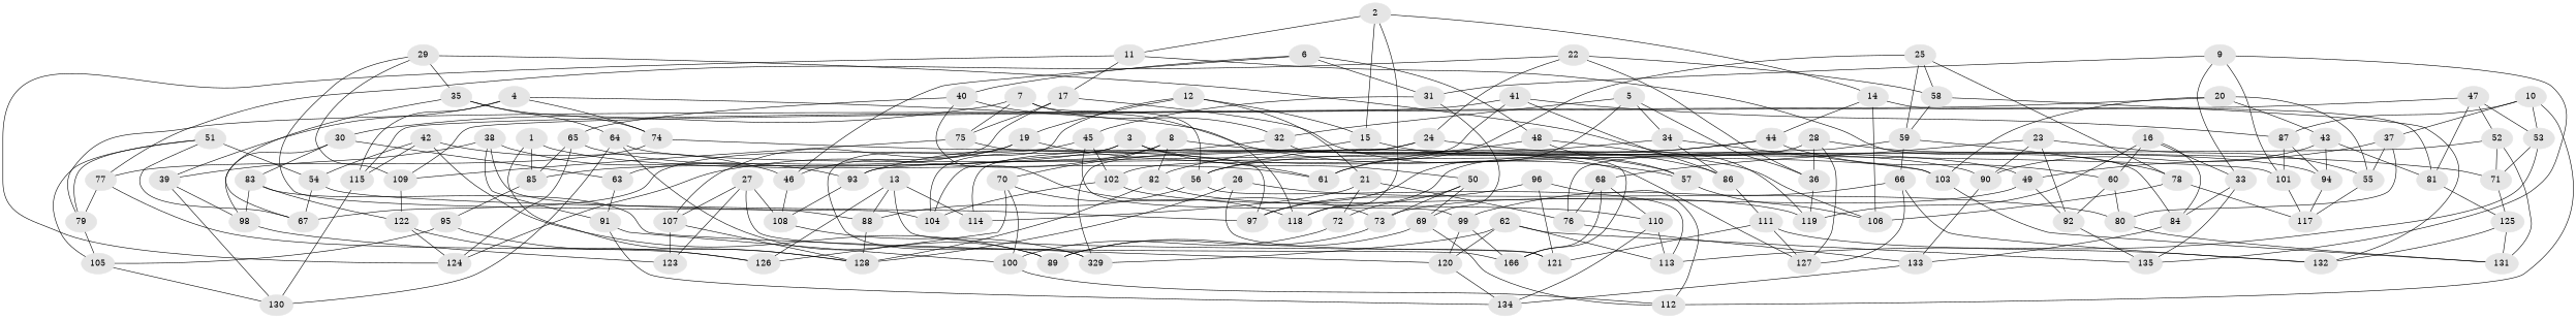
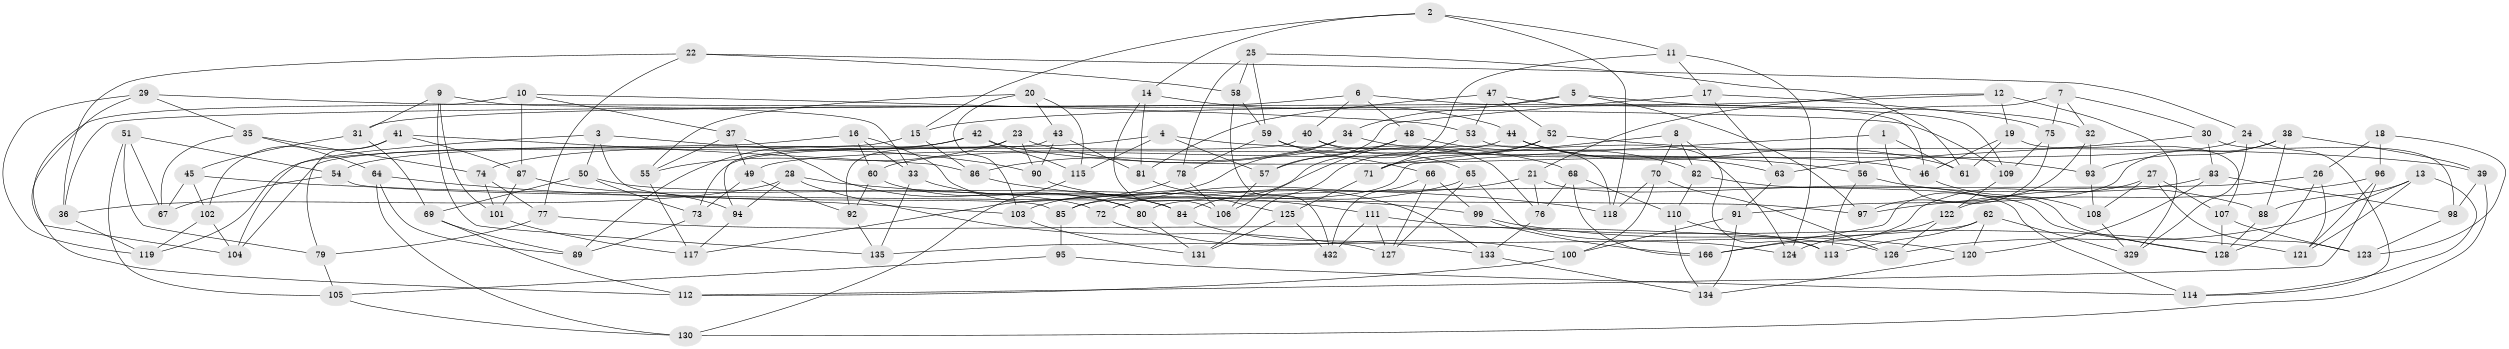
  graph {
    node [color=gray90 style=filled]
    1
    61
    85
    128
    78
    106
    117
    95
    2
    11
    14
    15
    118
    124
    17
    84
    44
    81
    104
    86
    3
    50
    90
    72
    69
    73
    133
    4
    39
    57
    74
    115
    98
    130
    101
    77
    5
    32
    34
    36
    97
    n42 [label=166]
    93
    56
    103
    119
    6
    31
    40
    46
    48
    45
    65
    108
    82
    7
    30
    75
    63
    83
    88
    113
    109
    8
    70
    71
    126
    100
    125
    110
    9
    33
    135
    10
    37
    53
    87
    112
    55
    49
    80
    94
    12
    19
    21
    n86 [label=329]
    107
    114
    76
    13
    121
    60
    111
    16
    92
    91
+   18
    26
    96
    123
    20
    43
    131
    22
    24
    58
    59
-   132
+   132 [label=432]
    79
    23
    68
    25
    66
    105
    27
    28
    127
    29
    35
    64
    67
    122
    120
    102
    99
    89
    38
    134
    41
    42
    54
    47
    52
    51
    62
    1 -- 61
    1 -- 85
    1 -- 128
    85 -- 95
    78 -- 106
    78 -- 117
-   95 -- 128
+   95 -- 114
    95 -- 105
    2 -- 11
    2 -- 14
    2 -- 15
    2 -- 118
    11 -- 124
    11 -- 17
    11 -- 84
    14 -- 106
    14 -- 44
    14 -- 81
    15 -- 104
    15 -- 86
    17 -- 57
    17 -- 75
    17 -- 63
    84 -- 133
    44 -- 61
-   44 -- 56
+   44 -- 63
    44 -- 60
    81 -- 125
    86 -- 111
    3 -- 85
    3 -- 104
    3 -- 50
    3 -- 90
    50 -- 72
    50 -- 69
    50 -- 73
    90 -- 133
    72 -- 100
    69 -- 112
    69 -- 89
    73 -- 89
    133 -- 134
    4 -- 39
    4 -- 57
    4 -- 74
    4 -- 115
    39 -- 98
    39 -- 130
    57 -- 106
    74 -- 101
    74 -- 77
    115 -- 130
    98 -- 123
    101 -- 117
    77 -- 126
    77 -- 79
    5 -- 32
    5 -- 34
    5 -- 36
    5 -- 97
    32 -- n42
    32 -- 93
    34 -- 86
    34 -- 56
    34 -- 103
    36 -- 119
    93 -- 108
    56 -- 88
    56 -- 113
    103 -- 131
    6 -- 31
    6 -- 40
    6 -- 46
    6 -- 48
    31 -- 69
    31 -- 45
    40 -- 118
    40 -- 73
    40 -- 65
    46 -- 108
    48 -- 106
    48 -- 57
    48 -- 82
    45 -- 67
    45 -- 102
    45 -- 99
    65 -- 85
    65 -- 124
    65 -- 127
    108 -- n86
    82 -- 128
    82 -- 110
    7 -- 32
    7 -- 56
    7 -- 30
    7 -- 75
    30 -- 98
    30 -- 63
    30 -- 83
    75 -- 97
    75 -- 109
    63 -- 91
    83 -- 98
    83 -- 122
    83 -- 120
    88 -- 128
    109 -- 122
    8 -- 124
    8 -- 82
    8 -- 70
    8 -- 71
    70 -- 118
    70 -- 126
    70 -- 100
    71 -- 125
    100 -- 112
    125 -- 131
    125 -- 132
    110 -- 113
    110 -- 134
    9 -- 101
    9 -- 31
    9 -- 33
    9 -- 135
    33 -- 84
    33 -- 135
    10 -- 37
    10 -- 53
    10 -- 87
    10 -- 112
    37 -- 55
    37 -- 49
    37 -- 80
    53 -- 113
    53 -- 71
    87 -- 101
    87 -- 94
    55 -- 117
    49 -- 73
    49 -- 92
    80 -- 131
    94 -- 117
    12 -- 15
    12 -- 19
    12 -- 21
    12 -- n86
    19 -- 61
    19 -- 46
    19 -- 107
    21 -- 72
    21 -- 114
    21 -- 76
    107 -- 128
    107 -- 123
    76 -- 133
    13 -- 88
    13 -- 126
    13 -- 114
    13 -- 121
    60 -- 80
    60 -- 92
    111 -- 121
    111 -- 132
    111 -- 127
    16 -- 84
    16 -- 119
    16 -- 33
    16 -- 60
    92 -- 135
    91 -- 100
    91 -- 134
+   18 -- 26
+   18 -- 96
+   18 -- 123
    26 -- 128
    26 -- 80
    26 -- 121
    96 -- 97
    96 -- 112
    96 -- 121
    20 -- 115
    20 -- 103
    20 -- 55
    20 -- 43
    43 -- 81
    43 -- 90
    43 -- 94
    22 -- 77
    22 -- 36
    22 -- 24
    22 -- 58
    24 -- 49
    24 -- n86
    24 -- 114
    58 -- 59
    58 -- 132
    59 -- 78
    59 -- 76
    59 -- 66
    79 -- 105
    23 -- 90
    23 -- 55
    23 -- 92
    23 -- 68
    68 -- n42
    68 -- 110
    68 -- 76
    25 -- 61
    25 -- 78
    25 -- 58
    25 -- 59
    66 -- 132
    66 -- 127
    66 -- 99
    105 -- 130
    27 -- n42
    27 -- 108
    27 -- 107
    27 -- 123
    28 -- 118
    28 -- 36
    28 -- 94
    28 -- 127
    29 -- 104
    29 -- 119
    29 -- 109
    29 -- 35
    35 -- 74
    35 -- 64
    35 -- 67
    64 -- 130
    64 -- 103
    64 -- 89
    122 -- 124
    122 -- 126
    120 -- 134
    102 -- 104
    102 -- 119
    99 -- n42
    99 -- 120
    38 -- 39
    38 -- 93
    38 -- 88
    38 -- 91
    41 -- 86
    41 -- 87
    41 -- 79
    41 -- 102
    42 -- 115
    42 -- 46
    42 -- 89
    42 -- 54
    54 -- 97
    54 -- 67
    47 -- 81
    47 -- 109
    47 -- 53
    47 -- 52
    52 -- 93
    52 -- 71
    52 -- 131
    51 -- 79
    51 -- 105
    51 -- 67
    51 -- 54
    62 -- 113
    62 -- 135
    62 -- n86
    62 -- 120
  }
